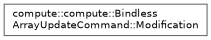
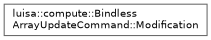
  digraph {
    rankdir=LR
-   n1 [color=grey40 fillcolor=white fontname=Helvetica fontsize=10 height=0.2 label="compute::compute::Bindless\lArrayUpdateCommand::Modification" shape=box style=filled width=0.4]
+   n1 [color=grey40 fillcolor=white fontname=Helvetica fontsize=10 height=0.2 label="luisa::compute::Bindless\lArrayUpdateCommand::Modification" shape=box style=filled width=0.4]
  }
